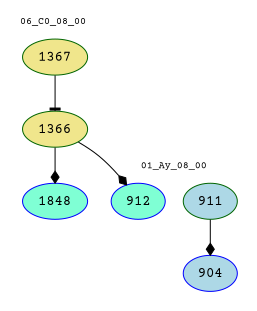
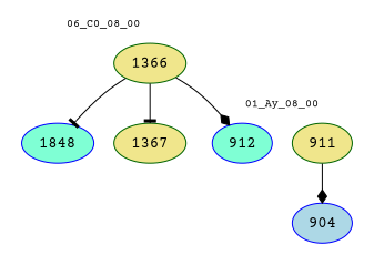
  digraph {
    fontname="Courier Prime"
    node [color=darkgreen fillcolor=lightblue fontname="Courier Prime" style=filled]
    edge [arrowhead=diamond color=black fontname="Courier Prime"]
-   n1 [label=911]
+   n1 [fillcolor=khaki label=911]
    n2 [color=blue label=904]
    n3 [color=blue fillcolor=aquamarine label=912]
    n4 [fillcolor=khaki label=1366]
    n5 [color=blue fillcolor=aquamarine label=1848]
    n6 [fillcolor=khaki label=1367]
    subgraph cluster_1 {
      color=white
      fontsize=10
      label="01_Ay_08_00"
      n1
      n2
      n3
    }
    subgraph cluster_2 {
      color=white
      fontsize=10
      label="06_C0_08_00"
      n4
      n5
      n6
    }
    n1 -> n2
    n4 -> n3
-   n4 -> n5
-   n6 -> n4 [arrowhead=tee]
+   n4 -> n5 [arrowhead=tee]
+   n4 -> n6 [arrowhead=tee]
  }
